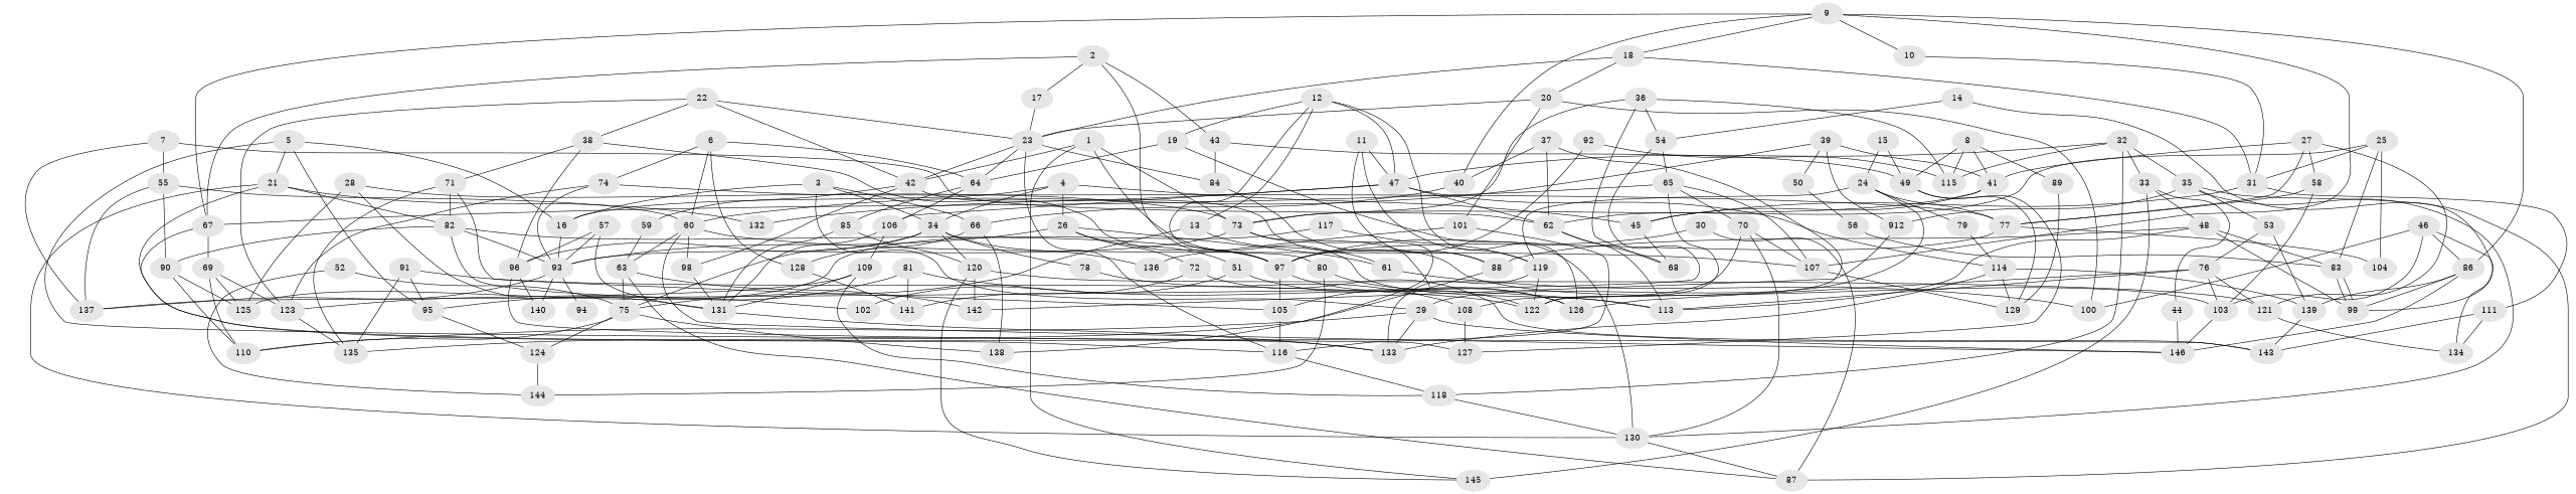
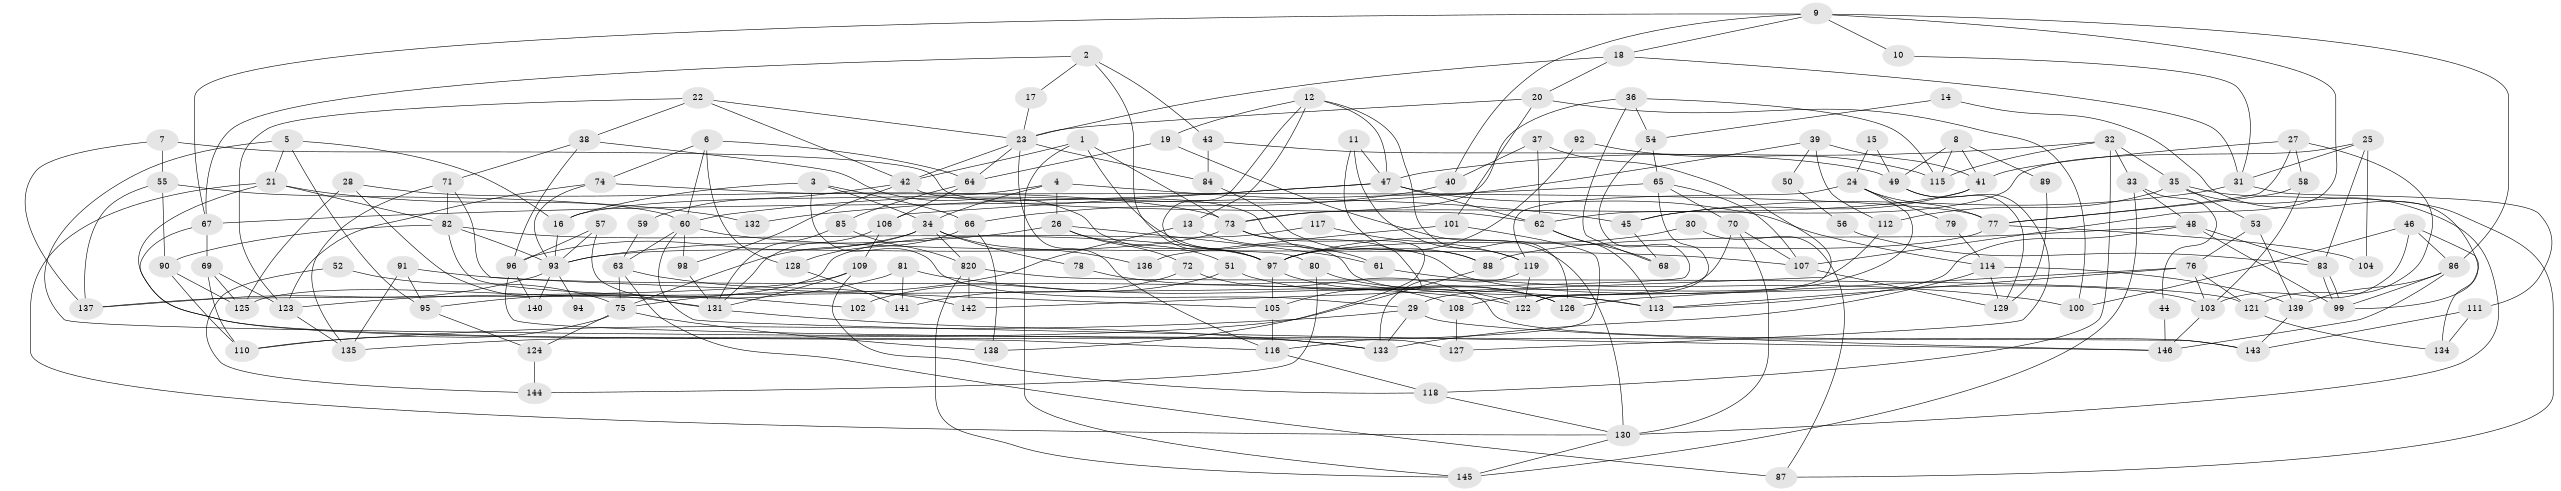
  graph {
    node [color=gray90 style=filled]
    1
    42
    73
    113
    145
    59
    98
    103
    93
    138
    105
    2
    17
    43
    67
    97
    23
    49
    84
    116
    69
    122
    3
    16
    29
    34
    66
    133
    110
    146
    75
    78
    96
-   120
+   120 [label=820]
    136
    128
    4
    26
    45
    61
    51
    72
    68
    5
    21
    95
    143
    130
    82
    132
    124
    6
    60
    64
    74
    107
    63
    106
    85
    123
    77
    141
    7
    55
    62
    137
    90
    8
    41
    89
    115
    127
    129
    9
    10
    18
    40
    86
    31
    20
    99
    139
    111
    11
    47
    88
    119
    114
    135
    12
    13
    19
    80
    126
    144
    100
    14
    54
    65
    15
    24
    79
    94
    140
    101
    102
    22
    38
    71
    118
    104
    25
    83
    27
    58
    121
    134
    28
    125
    131
    50
    56
    30
    87
    32
    33
    35
    44
    48
    53
-   112 [label=912]
+   112
    108
    142
    76
    36
    37
    39
    46
    109
    52
    70
    57
    81
    91
    92
    117
    1 -- 42
    1 -- 73
    1 -- 113
    1 -- 145
    42 -- 59
    42 -- 98
    42 -- 103
    73 -- 93
    73 -- 138
    73 -- 105
    59 -- 63
    98 -- 131
    103 -- 146
    93 -- 137
    93 -- 94
    93 -- 140
    105 -- 116
    2 -- 17
    2 -- 43
    2 -- 67
    2 -- 97
    17 -- 23
    43 -- 49
    43 -- 84
    67 -- 116
    67 -- 69
    97 -- 105
    97 -- 122
    23 -- 42
    23 -- 84
    23 -- 116
    23 -- 64
    49 -- 127
    49 -- 129
    84 -- 88
    116 -- 118
    69 -- 110
    69 -- 123
    69 -- 125
    3 -- 16
    3 -- 29
    3 -- 34
    3 -- 66
    16 -- 93
    29 -- 133
    29 -- 110
    29 -- 146
    34 -- 75
    34 -- 78
    34 -- 96
    34 -- 120
    34 -- 136
    66 -- 138
    66 -- 128
    75 -- 138
    75 -- 110
    75 -- 124
    78 -- 108
    96 -- 127
    96 -- 140
    120 -- 145
    120 -- 121
    120 -- 142
    128 -- 141
    4 -- 16
    4 -- 34
    4 -- 26
    4 -- 45
    26 -- 93
    26 -- 61
    26 -- 51
    26 -- 72
    45 -- 68
    61 -- 100
    51 -- 126
    51 -- 102
    72 -- 143
    72 -- 141
    5 -- 16
    5 -- 21
    5 -- 95
    5 -- 143
    21 -- 133
    21 -- 130
    21 -- 82
    21 -- 132
    95 -- 124
-   130 -- 87
+   130 -- 145
    82 -- 93
    82 -- 97
    82 -- 90
    82 -- 102
    124 -- 144
    6 -- 128
    6 -- 60
    6 -- 64
    6 -- 74
    60 -- 98
    60 -- 146
    60 -- 107
    60 -- 63
    64 -- 106
    64 -- 85
    74 -- 93
    74 -- 123
    74 -- 77
    107 -- 129
    63 -- 75
    63 -- 87
    63 -- 142
    106 -- 131
    106 -- 109
    85 -- 120
    85 -- 131
    123 -- 135
    77 -- 97
    77 -- 104
    7 -- 55
    7 -- 62
    7 -- 137
    55 -- 60
    55 -- 137
    55 -- 90
    62 -- 113
    62 -- 68
    90 -- 110
    90 -- 125
    8 -- 49
    8 -- 41
    8 -- 89
    8 -- 115
    41 -- 73
    41 -- 45
    89 -- 129
    9 -- 67
    9 -- 107
    9 -- 10
    9 -- 18
    9 -- 40
    9 -- 86
    10 -- 31
    18 -- 23
    18 -- 31
    18 -- 20
    40 -- 66
    86 -- 146
    86 -- 99
    86 -- 139
    31 -- 45
    31 -- 111
    20 -- 23
    20 -- 100
    20 -- 101
    139 -- 143
    111 -- 143
    111 -- 134
    11 -- 47
    11 -- 88
    11 -- 119
    47 -- 132
    47 -- 106
    47 -- 62
    47 -- 114
    88 -- 135
    119 -- 122
    119 -- 133
    114 -- 133
    114 -- 129
    114 -- 139
    12 -- 47
    12 -- 13
    12 -- 19
    12 -- 80
    12 -- 126
    13 -- 75
    13 -- 61
    19 -- 130
    19 -- 64
    80 -- 126
    80 -- 144
    14 -- 99
    14 -- 54
    54 -- 137
    54 -- 65
    65 -- 67
    65 -- 122
    65 -- 107
    65 -- 70
    15 -- 49
    15 -- 24
    24 -- 29
    24 -- 77
    24 -- 119
    24 -- 79
    79 -- 114
    101 -- 116
    101 -- 136
    22 -- 42
    22 -- 23
    22 -- 123
    22 -- 38
    38 -- 97
    38 -- 96
    38 -- 71
    71 -- 105
    71 -- 82
    71 -- 135
    118 -- 130
    25 -- 62
    25 -- 31
    25 -- 104
    25 -- 83
    83 -- 99
    83 -- 99
    27 -- 77
    27 -- 41
    27 -- 58
    27 -- 121
    58 -- 103
    58 -- 77
    121 -- 134
    28 -- 73
    28 -- 125
    28 -- 131
    131 -- 133
    50 -- 56
    56 -- 83
    30 -- 97
    30 -- 87
    32 -- 115
    32 -- 47
    32 -- 118
    32 -- 33
    32 -- 35
    33 -- 145
    33 -- 44
    33 -- 48
    35 -- 130
    35 -- 87
    35 -- 53
    35 -- 112
    44 -- 146
    48 -- 113
    48 -- 99
    48 -- 88
    48 -- 83
    53 -- 139
    53 -- 76
    112 -- 142
    108 -- 127
    76 -- 113
    76 -- 103
    76 -- 126
    76 -- 121
    36 -- 73
    36 -- 68
    36 -- 115
    36 -- 54
    37 -- 122
    37 -- 62
    37 -- 40
    39 -- 60
    39 -- 41
    39 -- 50
    39 -- 112
    46 -- 103
    46 -- 86
    46 -- 100
    46 -- 134
    109 -- 123
    109 -- 118
    109 -- 131
    52 -- 75
    52 -- 144
    70 -- 130
    70 -- 107
    70 -- 108
    57 -- 93
    57 -- 96
    57 -- 131
    81 -- 113
    81 -- 95
    81 -- 141
    91 -- 122
    91 -- 95
    91 -- 135
    92 -- 97
    92 -- 115
    117 -- 119
    117 -- 125
  }
